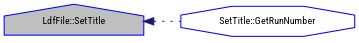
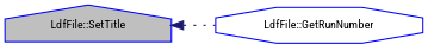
  digraph {
    rankdir=LR
    fontname="Roboto Condensed"
    node [color=blue fontname="Roboto Condensed" fontsize=10 style=filled]
    n1 [fillcolor=grey75 fontcolor=black height=0.2 label="LdfFile::SetTitle" shape=house width=0.4]
-   n2 [fillcolor=white height=0.2 label="SetTitle::GetRunNumber" shape=octagon width=0.4]
+   n2 [fillcolor=white height=0.2 label="LdfFile::GetRunNumber" shape=octagon width=0.4]
    n1 -> n2 [color=midnightblue dir=back fontname="Roboto Condensed" fontsize=10 labelfontname=Helvetica labelfontsize=10 style=dotted]
  }
